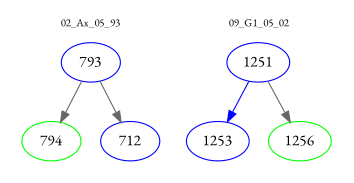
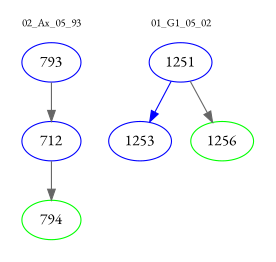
  digraph {
    fontname="EB Garamond"
    node [color=blue fontname="EB Garamond"]
    edge [color=gray40 fontname="EB Garamond"]
    n1 [label=793]
    n2 [color=green label=794]
    n3 [label=712]
    n4 [label=1251]
    n5 [label=1253]
    n6 [color=green label=1256]
    subgraph cluster_1 {
      color=white
      fontsize=10
      label="02_Ax_05_93"
      n1
      n2
      n3
    }
    subgraph cluster_2 {
      color=white
      fontsize=10
-     label="09_G1_05_02"
+     label="01_G1_05_02"
      n4
      n5
      n6
    }
-   n1 -> n2
+   n3 -> n2
    n1 -> n3
    n4 -> n5 [color=blue]
    n4 -> n6
  }
